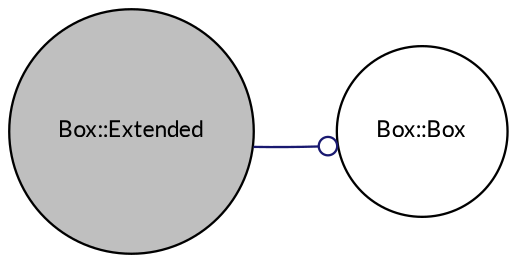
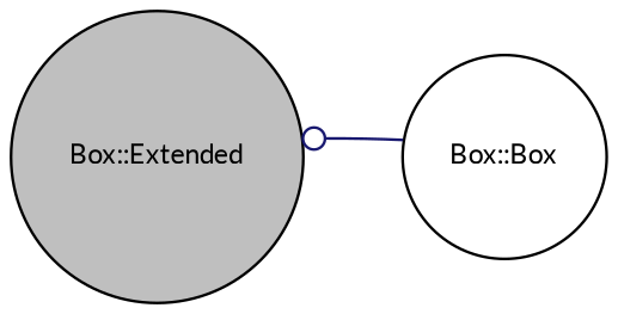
  digraph {
    rankdir=LR
    fontname=Lato
    node [color=black fontname=Lato fontsize=10 shape=circle style=filled]
    n1 [fillcolor=grey75 fontcolor=black height=0.2 label="Box::Extended" width=0.4]
    n2 [fillcolor=white height=0.2 label="Box::Box" width=0.4]
-   n1 -> n2 [color=midnightblue fontname=Lato fontsize=10 labelfontname=Helvetica labelfontsize=10 style=solid arrowhead=odot]
+   n2 -> n1 [color=midnightblue fontname=Lato fontsize=10 labelfontname=Helvetica labelfontsize=10 style=solid arrowhead=odot]
  }
